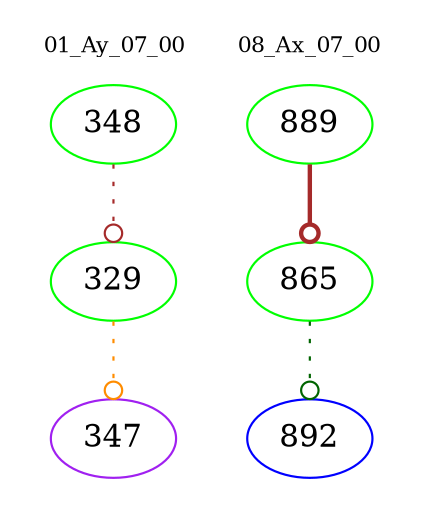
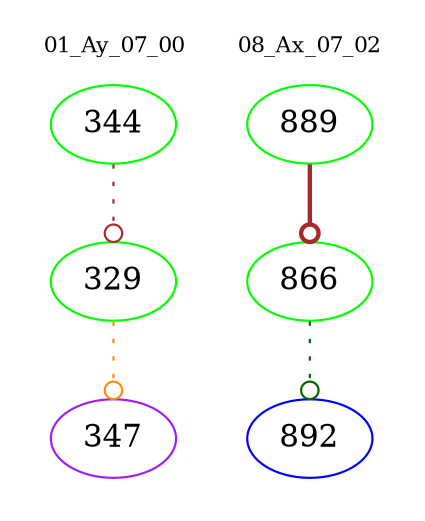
  digraph {
    node [color=green]
    edge [arrowhead=odot color=brown style=dotted]
-   n1 [label=348]
+   n1 [label=344]
    n2 [label=329]
    n3 [color=purple label=347]
    n4 [label=889]
-   n5 [label=865]
+   n5 [label=866]
    n6 [color=blue label=892]
    subgraph cluster_1 {
      color=white
      fontsize=10
      label="01_Ay_07_00"
      n1
      n2
      n3
    }
    subgraph cluster_2 {
      color=white
      fontsize=10
-     label="08_Ax_07_00"
+     label="08_Ax_07_02"
      n4
      n5
      n6
    }
    n1 -> n2
    n2 -> n3 [color=darkorange]
    n4 -> n5 [style=bold]
    n5 -> n6 [color=darkgreen]
  }
